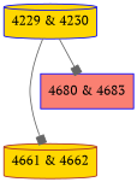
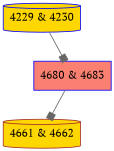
  digraph {
    fontname="PT Serif"
    node [color=blue fillcolor=gold fontname="PT Serif" shape=cylinder style=filled]
    edge [arrowhead=box color=gray40 fontname="PT Serif"]
    n1 [label="4229 & 4230"]
    n2 [color=brown label="4661 & 4662"]
    n3 [fillcolor=salmon label="4680 & 4683" shape=box]
-   n1 -> n2
+   n3 -> n2
    n1 -> n3
  }
